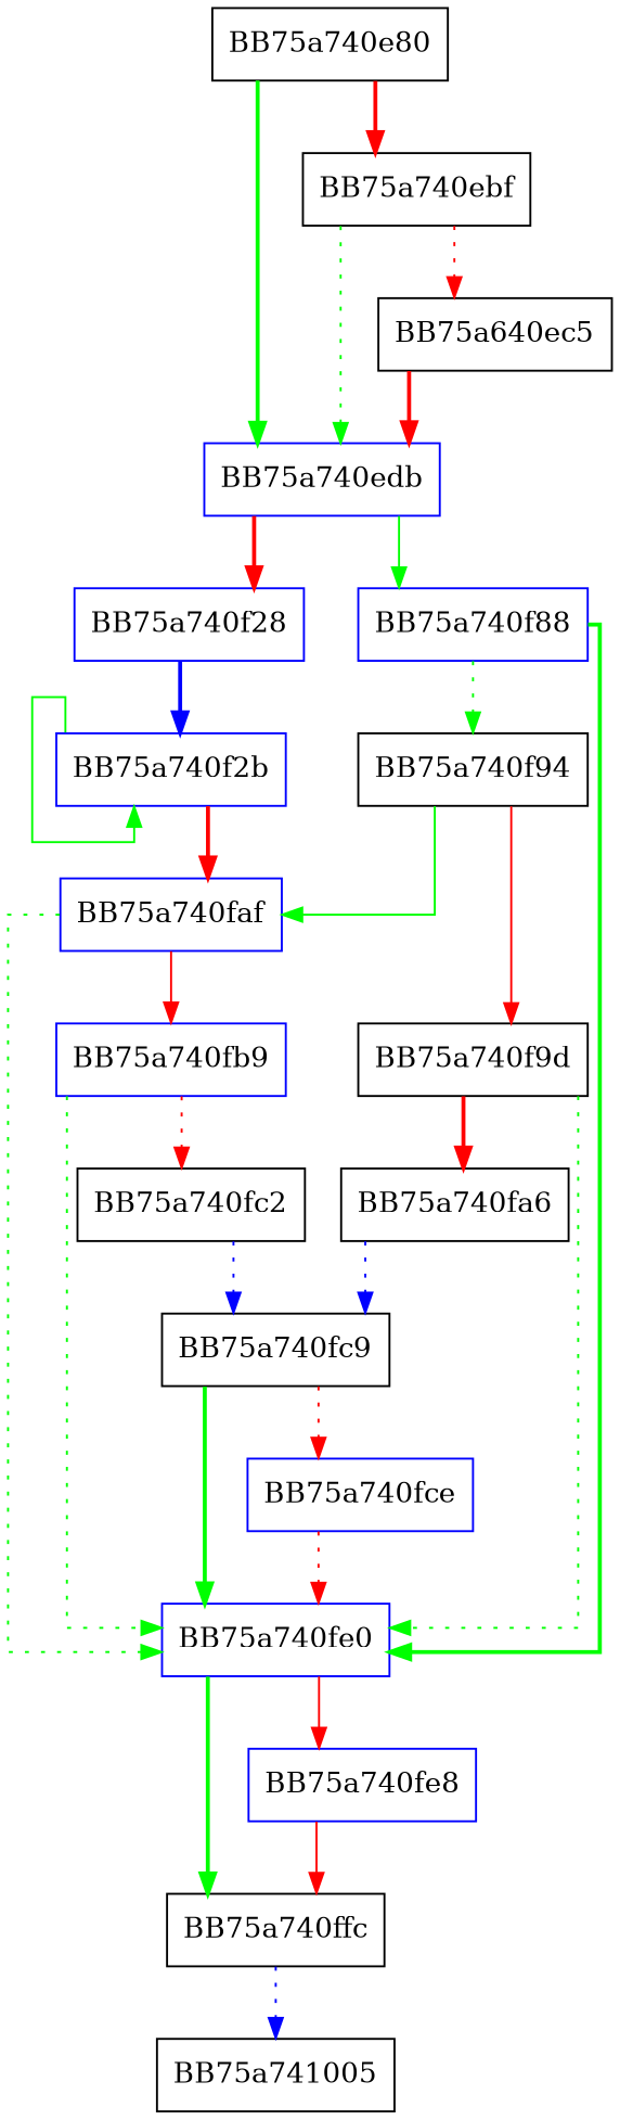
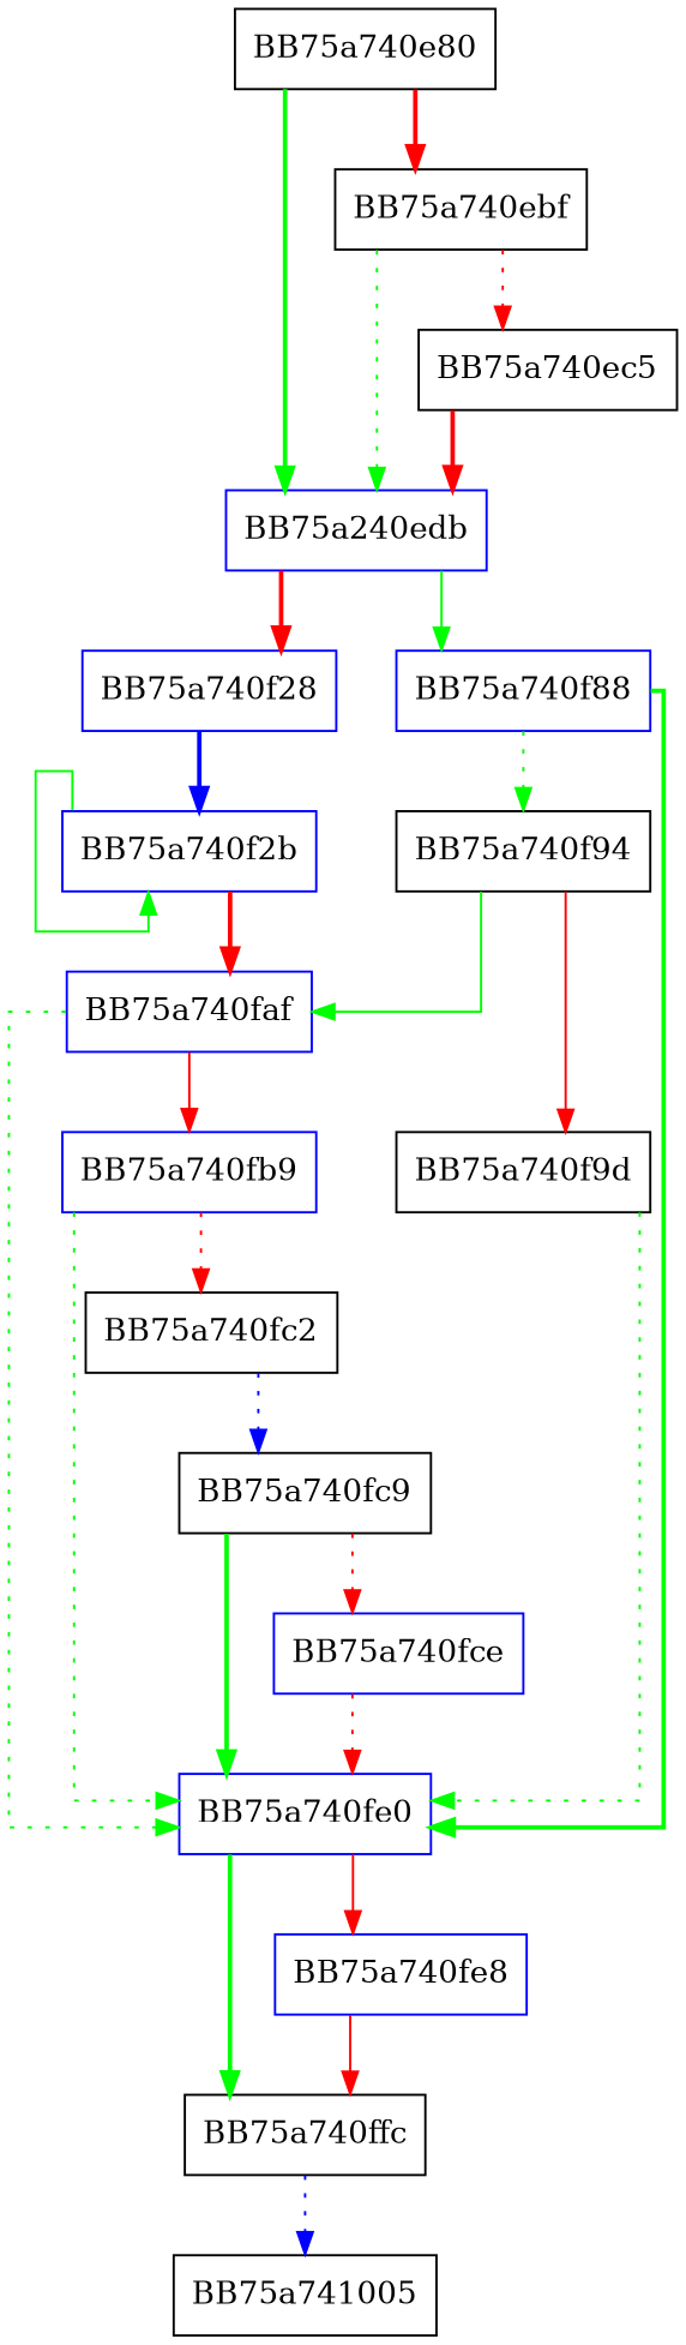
  digraph {
    splines=ortho
    node [color=black shape=box]
    edge [color=red style=dotted]
-   BB75a740edb [color=blue]
+   BB75a740edb [color=blue label=BB75a240edb]
    BB75a740e80
    BB75a740ebf
    BB75a740f88 [color=blue]
    BB75a740f28 [color=blue]
-   BB75a740ec5 [label=BB75a640ec5]
+   BB75a740ec5
    BB75a740fe0 [color=blue]
    BB75a740f94
    BB75a740f2b [color=blue]
    BB75a740ffc
    BB75a740fe8 [color=blue]
    BB75a740faf [color=blue]
    BB75a740f9d
    BB75a741005
    BB75a740fb9 [color=blue]
-   BB75a740fa6
    BB75a740fc2
    BB75a740fc9
    BB75a740fce [color=blue]
    BB75a740edb -> BB75a740f88 [color=green style=solid]
    BB75a740edb -> BB75a740f28 [style=bold]
    BB75a740e80 -> BB75a740edb [color=green style=bold]
    BB75a740e80 -> BB75a740ebf [style=bold]
    BB75a740ebf -> BB75a740edb [color=green]
    BB75a740ebf -> BB75a740ec5
    BB75a740f88 -> BB75a740fe0 [color=green style=bold]
    BB75a740f88 -> BB75a740f94 [color=green]
    BB75a740f28 -> BB75a740f2b [color=blue style=bold]
    BB75a740ec5 -> BB75a740edb [style=bold]
    BB75a740fe0 -> BB75a740ffc [color=green style=bold]
    BB75a740fe0 -> BB75a740fe8 [style=solid]
    BB75a740f94 -> BB75a740faf [color=green style=solid]
    BB75a740f94 -> BB75a740f9d [style=solid]
    BB75a740f2b -> BB75a740f2b [color=green style=solid]
    BB75a740f2b -> BB75a740faf [style=bold]
    BB75a740ffc -> BB75a741005 [color=blue]
    BB75a740fe8 -> BB75a740ffc [style=solid]
    BB75a740faf -> BB75a740fe0 [color=green]
    BB75a740faf -> BB75a740fb9 [style=solid]
    BB75a740f9d -> BB75a740fe0 [color=green]
-   BB75a740f9d -> BB75a740fa6 [style=bold]
    BB75a740fb9 -> BB75a740fe0 [color=green]
    BB75a740fb9 -> BB75a740fc2
-   BB75a740fa6 -> BB75a740fc9 [color=blue]
    BB75a740fc2 -> BB75a740fc9 [color=blue]
    BB75a740fc9 -> BB75a740fe0 [color=green style=bold]
    BB75a740fc9 -> BB75a740fce
    BB75a740fce -> BB75a740fe0
  }
